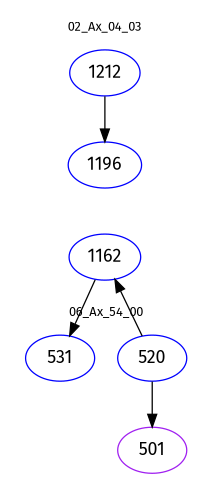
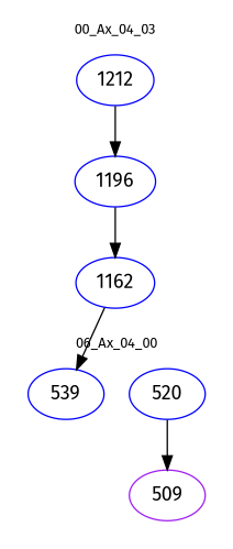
  digraph {
    fontname="Fira Sans"
    node [color=blue fontname="Fira Sans"]
    edge [color=black fontname="Fira Sans"]
    n1 [label=1196]
    n2 [label=1212]
    n3 [label=1162]
    n4 [label=520]
-   n5 [label=531]
-   n6 [color=purple label=501]
+   n5 [label=539]
+   n6 [color=purple label=509]
    subgraph cluster_1 {
      color=white
      fontsize=10
-     label="02_Ax_04_03"
+     label="00_Ax_04_03"
      n1
      n2
      n3
    }
    subgraph cluster_2 {
      color=white
      fontsize=10
-     label="06_Ax_54_00"
+     label="06_Ax_04_00"
      n4
      n5
      n6
    }
-   n4 -> n3
+   n1 -> n3
    n2 -> n1
    n3 -> n5
    n4 -> n6
  }
